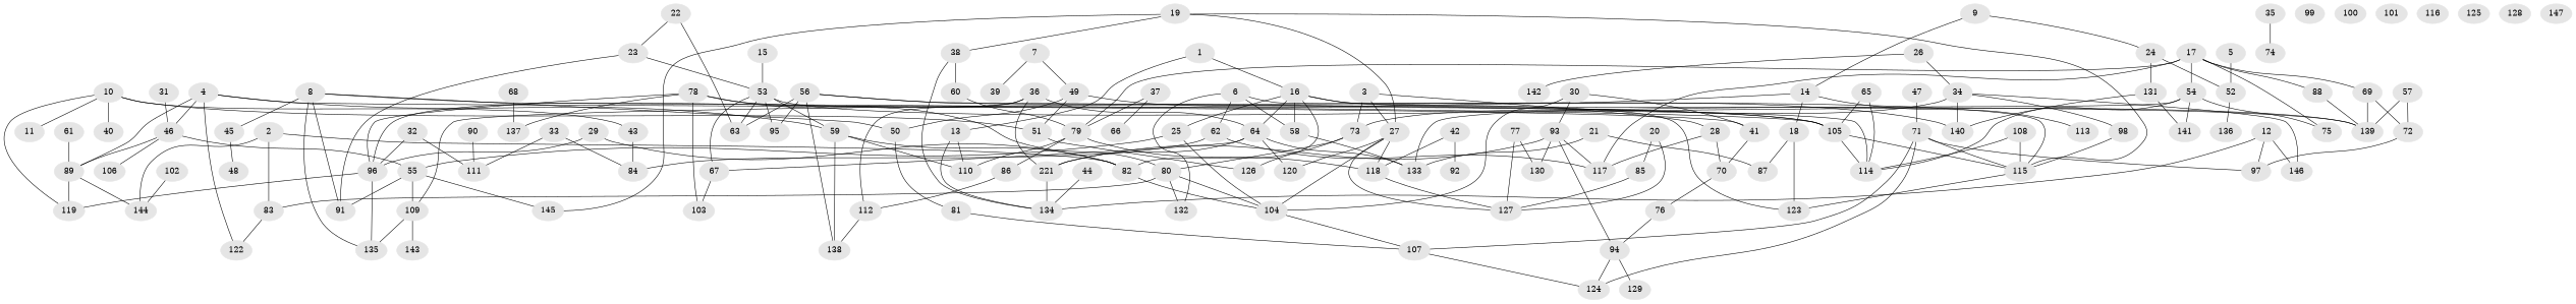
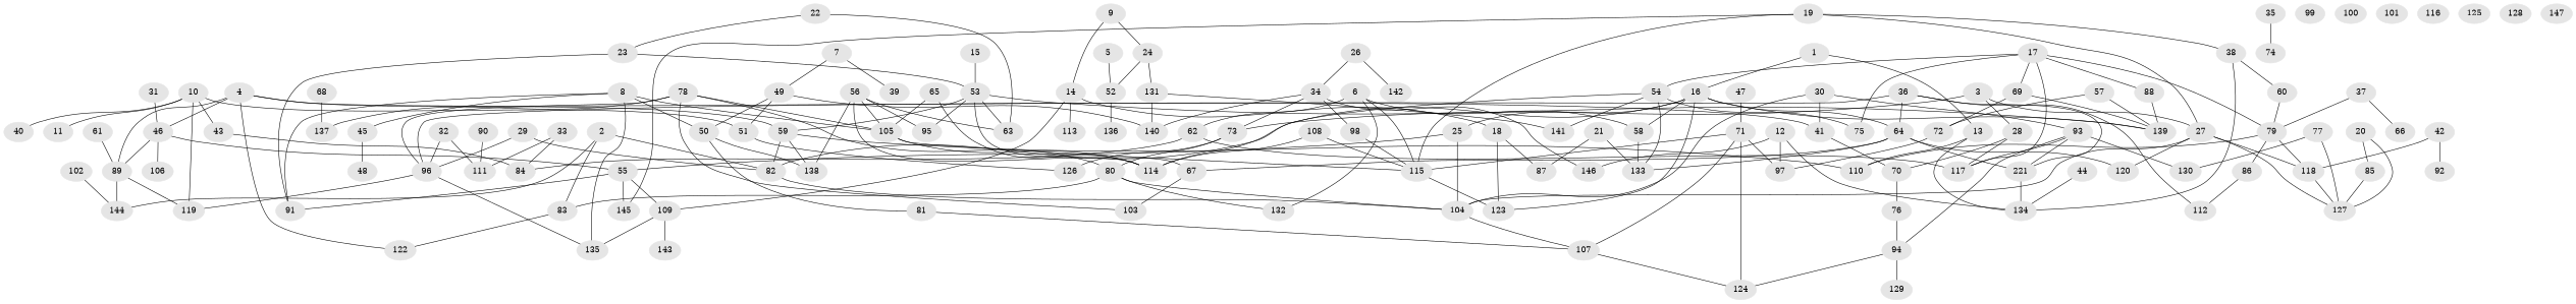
  graph {
    node [color=gray90 style=filled]
    1
    13
    16
    134
    110
    82
    58
    25
    64
    123
    139
    2
    83
    144
    104
    122
    3
    27
    28
    73
    127
    118
    120
    117
    70
    126
    80
    4
    41
    46
    59
    89
    55
    106
    138
    119
    5
    52
    136
    6
    62
    115
    132
    133
    84
    7
    39
    49
    50
    51
    140
    8
    45
    91
    105
    135
    48
    81
    114
    9
    14
    24
    18
    109
    113
    131
    10
    11
    40
    43
    12
    97
    146
    87
    143
    15
    53
    63
    67
    95
    n81 [label=221]
    17
    54
    69
    75
    79
    88
    141
    72
    86
    19
    38
    145
    60
    20
    85
    21
    22
    23
    107
    26
    34
    142
    98
    76
    29
    96
    30
    93
    94
    130
    31
    32
    111
    33
    35
    74
    36
    112
    37
    66
    42
    92
    44
    47
    71
    57
    124
    103
    56
    61
    65
    68
    137
    129
    77
    78
    90
    99
    100
    101
    102
    108
    116
    125
    128
    147
    1 -- 13
    1 -- 16
    13 -- 134
    13 -- 110
    16 -- 82
    16 -- 58
    16 -- 25
    16 -- 64
    16 -- 123
    16 -- 139
    82 -- 104
    58 -- 133
    25 -- 104
    25 -- 55
    64 -- 120
    64 -- 133
    64 -- 67
    64 -- n81
    2 -- 82
    2 -- 83
    2 -- 144
    83 -- 122
    104 -- 107
    3 -- 27
    3 -- 28
    3 -- 73
    27 -- 104
    27 -- 127
    27 -- 118
    27 -- 120
    28 -- 117
    28 -- 70
    73 -- 126
    73 -- 80
    118 -- 127
    70 -- 76
    80 -- 83
    80 -- 104
    80 -- 132
    4 -- 122
    4 -- 41
    4 -- 46
    4 -- 59
    4 -- 89
    41 -- 70
    46 -- 89
    46 -- 55
    46 -- 106
    59 -- 110
    59 -- 82
    59 -- 138
    89 -- 144
    89 -- 119
    55 -- 91
    55 -- 109
    55 -- 145
    5 -- 52
    52 -- 136
    6 -- 58
    6 -- 62
    6 -- 115
    6 -- 132
    62 -- 117
    62 -- 84
    115 -- 123
    7 -- 39
    7 -- 49
    49 -- 50
    49 -- 51
    49 -- 140
    50 -- 81
    51 -- 126
    8 -- 50
    8 -- 45
    8 -- 91
    8 -- 105
    8 -- 135
    45 -- 48
    105 -- 115
    105 -- 114
    81 -- 107
    9 -- 14
    9 -- 24
    14 -- 18
    14 -- 109
    14 -- 113
    24 -- 52
    24 -- 131
    18 -- 123
    18 -- 87
    109 -- 135
    109 -- 143
    131 -- 140
    131 -- 141
    10 -- 119
    10 -- 51
    10 -- 11
    10 -- 40
    10 -- 43
    43 -- 84
    12 -- 134
    12 -- 97
    12 -- 146
    15 -- 53
    53 -- 139
    53 -- 59
    53 -- 63
    53 -- 67
    53 -- 95
    67 -- 103
    n81 -- 134
    17 -- 117
    17 -- 54
    17 -- 69
    17 -- 75
    17 -- 79
    17 -- 88
    54 -- 133
    54 -- 114
    54 -- 75
    54 -- 141
    69 -- 139
    69 -- 72
    79 -- 110
    79 -- 118
    79 -- 86
    88 -- 139
    72 -- 97
    86 -- 112
    19 -- 27
    19 -- 115
    19 -- 38
    19 -- 145
    38 -- 134
    38 -- 60
    60 -- 79
    20 -- 127
    20 -- 85
    85 -- 127
    21 -- 133
    21 -- 87
    22 -- 63
    22 -- 23
    23 -- 91
    23 -- 53
    107 -- 124
    26 -- 34
    26 -- 142
    34 -- 73
    34 -- 140
    34 -- 146
    34 -- 98
    98 -- 115
    76 -- 94
    29 -- 82
    29 -- 96
    96 -- 119
    96 -- 135
    30 -- 104
    30 -- 41
    30 -- 93
    93 -- 117
    93 -- n81
    93 -- 94
    93 -- 130
    94 -- 124
    94 -- 129
    31 -- 46
    32 -- 96
    32 -- 111
    33 -- 84
    33 -- 111
    35 -- 74
    36 -- 64
    36 -- n81
    36 -- 96
    36 -- 112
-   112 -- 138
+   50 -- 138
    37 -- 79
    37 -- 66
    42 -- 118
    42 -- 92
    44 -- 134
    47 -- 71
    71 -- 115
    71 -- 97
    71 -- 107
    71 -- 124
    57 -- 139
    57 -- 72
    56 -- 138
    56 -- 105
    56 -- 114
    56 -- 63
    56 -- 95
    61 -- 89
    65 -- 105
    65 -- 114
    68 -- 137
    77 -- 127
    77 -- 130
    78 -- 80
    78 -- 105
    78 -- 96
    78 -- 103
    78 -- 137
    90 -- 111
    102 -- 144
    108 -- 115
    108 -- 114
  }
